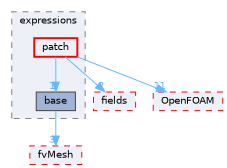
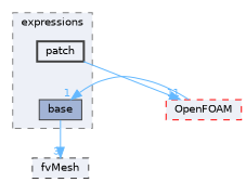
  digraph {
    compound=true
    node [color=red fillcolor="#edf0f7" fontname=Helvetica fontsize=10 shape=box style="filled,dashed"]
    edge [color=steelblue1 fontcolor=steelblue1 fontname=Helvetica fontsize=10 labeldistance=1.5 labelfontname=Helvetica labelfontsize=10]
    n1 [color=grey25 fillcolor="#a2b4d6" height=0.2 label=base style=filled width=0.4]
-   n2 [height=0.2 label=patch style="filled,bold" width=0.4]
-   n3 [height=0.2 label=fvMesh width=0.4]
-   n4 [height=0.2 label=fields width=0.4]
+   n2 [color=grey25 height=0.2 label=patch style="filled,bold" width=0.4]
+   n3 [color=grey25 height=0.2 label=fvMesh width=0.4]
    n5 [height=0.2 label=OpenFOAM width=0.4]
    subgraph cluster_1 {
      bgcolor="#edf0f7"
      fontname=Helvetica
      fontsize=10
      label=expressions
      pencolor=grey50
      style="filled,dashed"
      n1
      n2
    }
    n1 -> n3 [headlabel=3]
-   n2 -> n1 [headlabel=1]
-   n2 -> n4 [headlabel=2]
+   n5 -> n1 [headlabel=1]
    n2 -> n5 [headlabel=11]
  }
